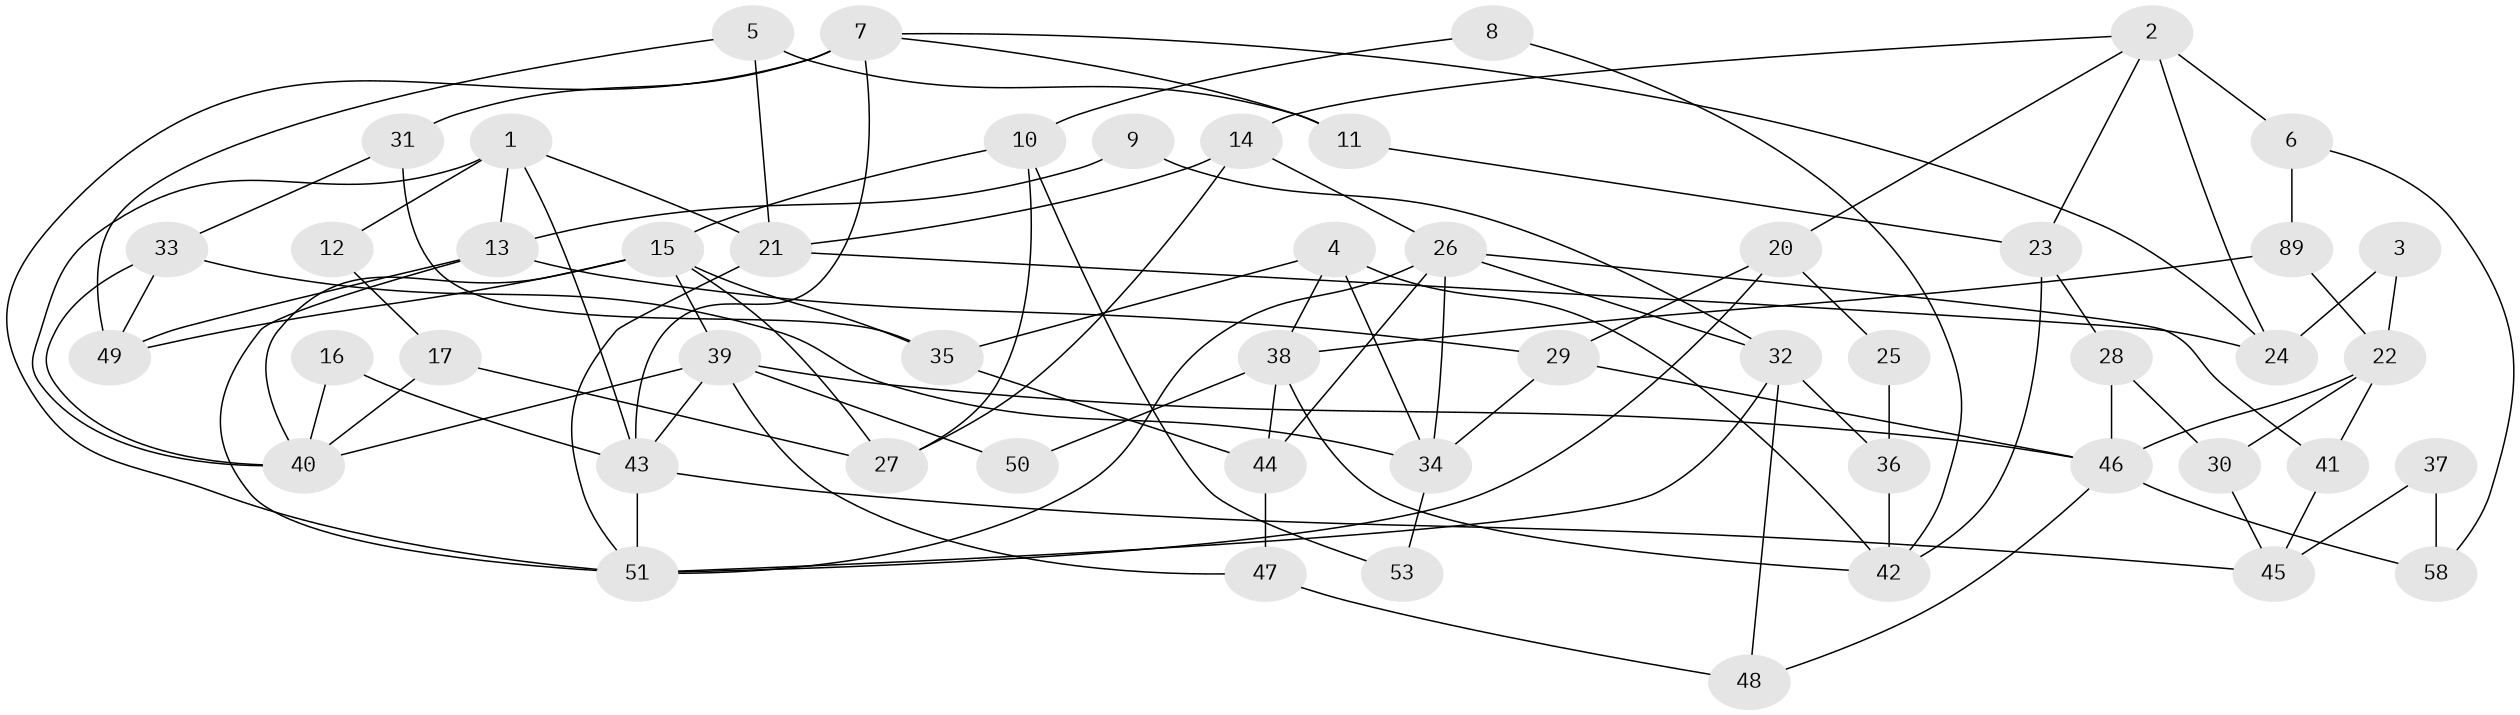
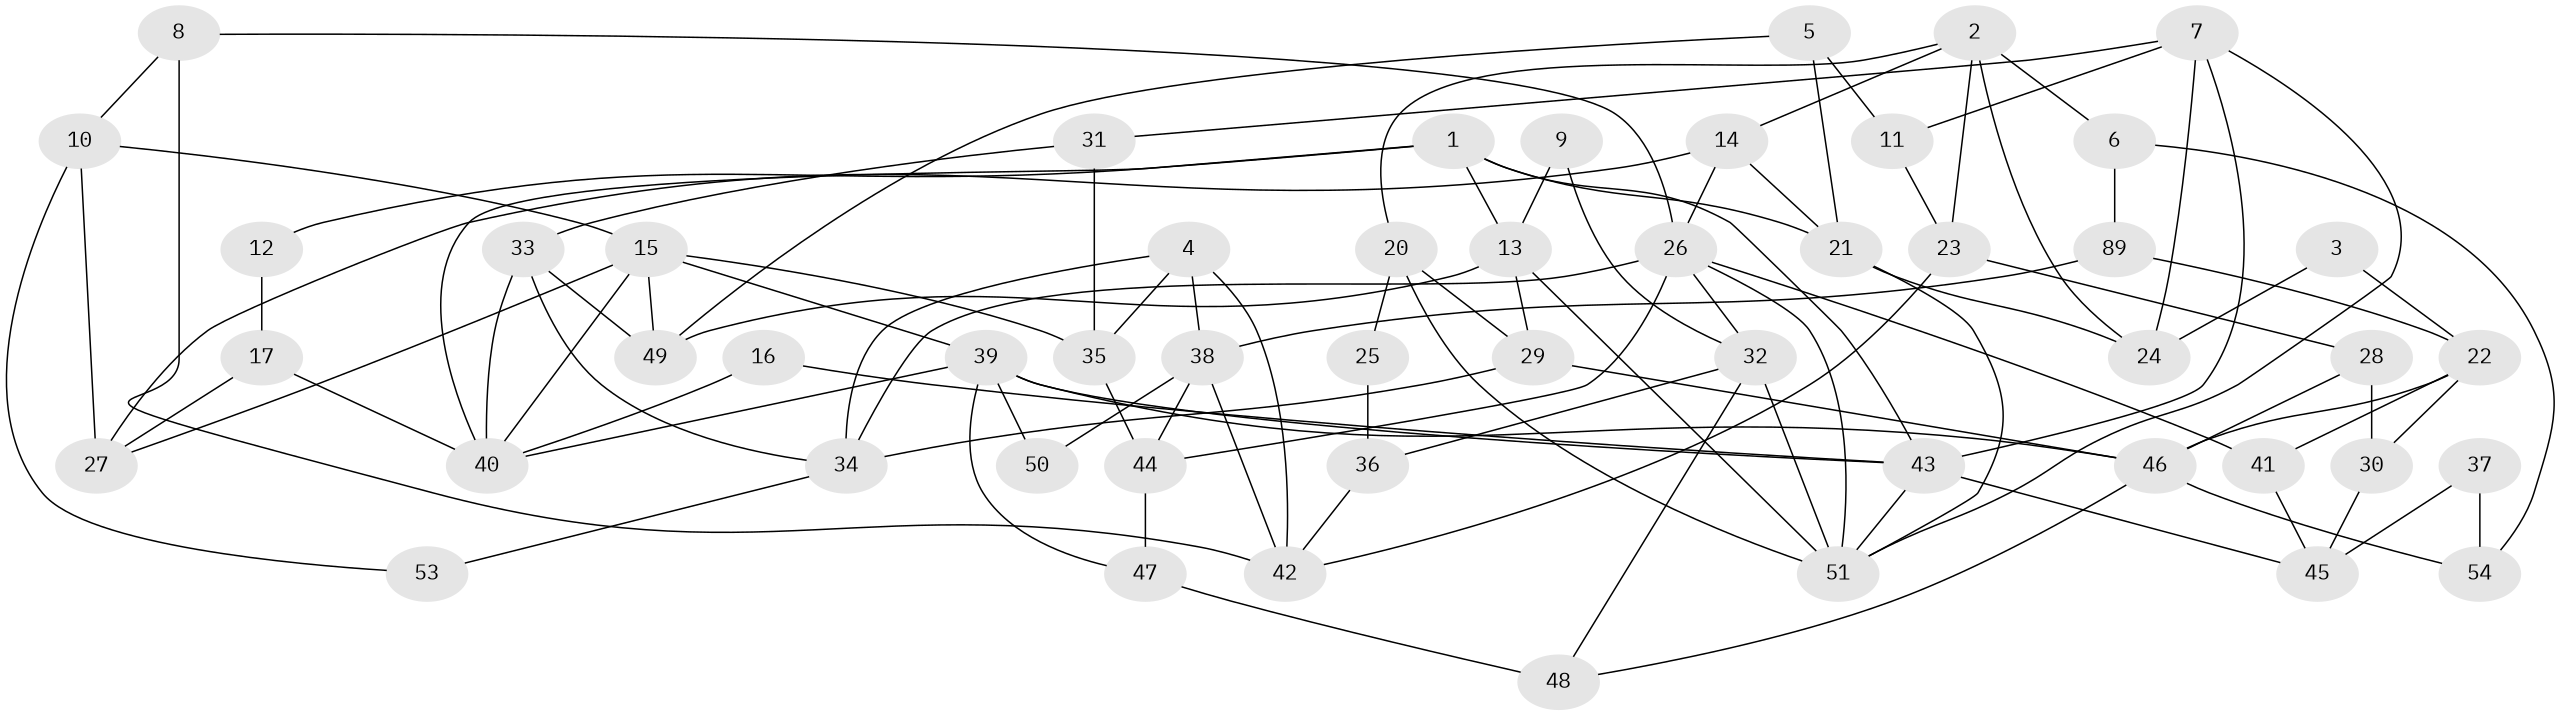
  graph {
    fontname="IBM Plex Mono"
    node [color=gray90 fontname="IBM Plex Mono" style=filled]
    edge [fontname="IBM Plex Mono"]
    1
    12
    13
    21
    40
    43
    17
    49
    51
    29
    24
    45
    2
    6
    14
    20
    23
    n18 [label=89]
-   54 [label=58]
+   54
    26
    27
    25
    42
    28
    3
    22
    30
    41
    46
    4
    34
    35
    38
    53
    44
    50
    5
    11
    7
    31
    33
    8
    10
    15
    32
    9
    36
    48
    39
    47
    16
    37
    1 -- 12
    1 -- 13
    1 -- 21
    1 -- 40
    1 -- 43
    12 -- 17
    13 -- 49
    13 -- 51
    13 -- 29
    21 -- 51
    21 -- 24
    43 -- 51
    43 -- 45
    17 -- 40
    17 -- 27
    29 -- 46
    29 -- 34
    2 -- 24
    2 -- 6
    2 -- 14
    2 -- 20
    2 -- 23
    6 -- n18
    6 -- 54
    14 -- 21
    14 -- 26
    14 -- 27
    20 -- 51
    20 -- 29
    20 -- 25
    23 -- 42
    23 -- 28
    n18 -- 22
    n18 -- 38
    26 -- 51
    26 -- 41
    26 -- 34
    26 -- 44
    26 -- 32
    25 -- 36
    28 -- 30
    28 -- 46
    3 -- 24
    3 -- 22
    22 -- 30
    22 -- 41
    22 -- 46
    30 -- 45
    41 -- 45
    46 -- 54
    46 -- 48
    4 -- 42
    4 -- 34
    4 -- 35
    4 -- 38
    34 -- 53
    35 -- 44
    38 -- 42
    38 -- 44
    38 -- 50
    44 -- 47
    5 -- 21
    5 -- 49
    5 -- 11
    11 -- 23
    7 -- 43
    7 -- 51
    7 -- 24
    7 -- 11
    7 -- 31
    31 -- 35
    31 -- 33
    33 -- 40
    33 -- 49
    33 -- 34
+   8 -- 26
    8 -- 42
    8 -- 10
    10 -- 27
    10 -- 53
    10 -- 15
    15 -- 40
    15 -- 49
    15 -- 27
    15 -- 35
    15 -- 39
    32 -- 51
    32 -- 36
    32 -- 48
    9 -- 13
    9 -- 32
    36 -- 42
    39 -- 40
    39 -- 43
    39 -- 46
    39 -- 50
    39 -- 47
    47 -- 48
    16 -- 40
    16 -- 43
    37 -- 45
    37 -- 54
  }
